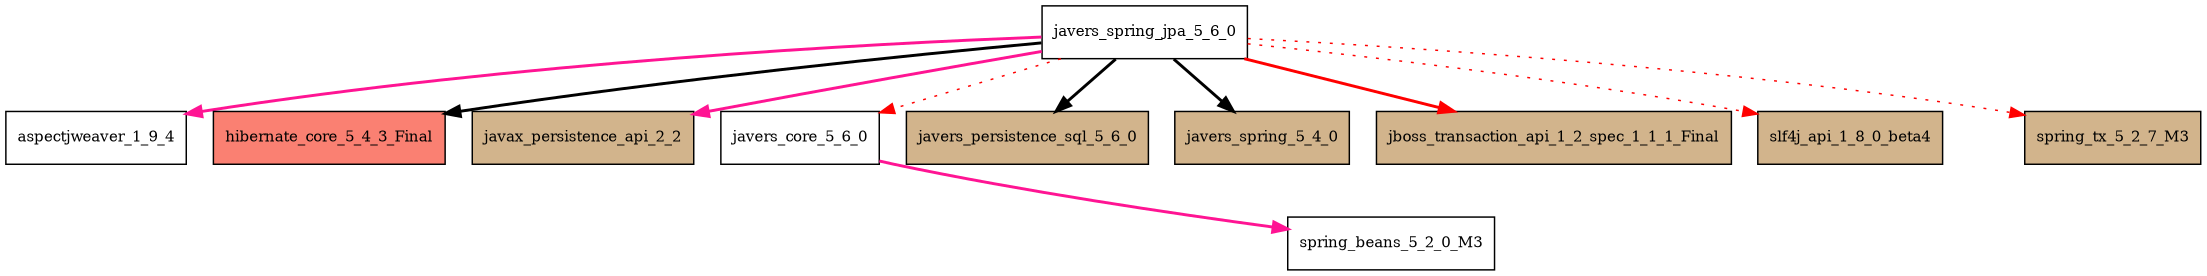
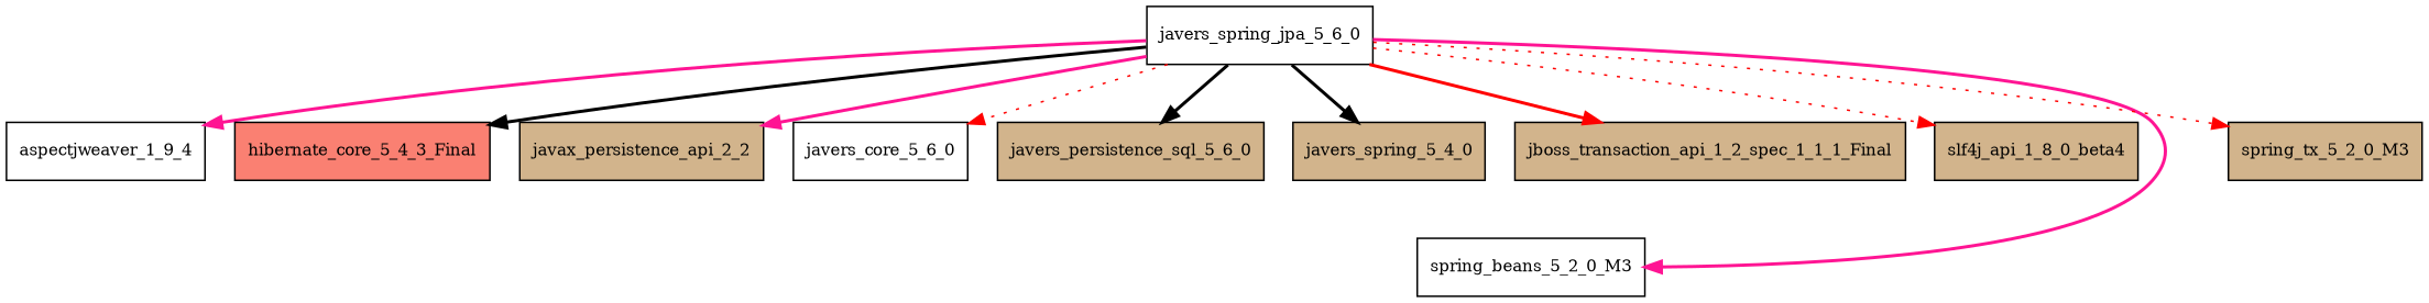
  digraph {
    node [fillcolor=tan fontsize=10.0 shape=box style=filled]
    edge [color=red style=bold]
    javers_spring_jpa_5_6_0 [fillcolor=white]
    aspectjweaver_1_9_4 [fillcolor=white]
    hibernate_core_5_4_3_Final [fillcolor=salmon]
    javax_persistence_api_2_2
    javers_core_5_6_0 [fillcolor=white]
    javers_persistence_sql_5_6_0
    n7 [label=javers_spring_5_4_0]
    jboss_transaction_api_1_2_spec_1_1_1_Final
    slf4j_api_1_8_0_beta4
    spring_beans_5_2_0_M3 [fillcolor=white]
-   spring_tx_5_2_0_M3 [label=spring_tx_5_2_7_M3]
+   spring_tx_5_2_0_M3
    javers_spring_jpa_5_6_0 -> aspectjweaver_1_9_4 [color=deeppink]
    javers_spring_jpa_5_6_0 -> hibernate_core_5_4_3_Final [color=black]
    javers_spring_jpa_5_6_0 -> javax_persistence_api_2_2 [color=deeppink]
    javers_spring_jpa_5_6_0 -> javers_core_5_6_0 [style=dotted]
    javers_spring_jpa_5_6_0 -> javers_persistence_sql_5_6_0 [color=black]
    javers_spring_jpa_5_6_0 -> n7 [color=black]
    javers_spring_jpa_5_6_0 -> jboss_transaction_api_1_2_spec_1_1_1_Final
    javers_spring_jpa_5_6_0 -> slf4j_api_1_8_0_beta4 [style=dotted]
-   javers_core_5_6_0 -> spring_beans_5_2_0_M3 [color=deeppink]
+   javers_spring_jpa_5_6_0 -> spring_beans_5_2_0_M3 [color=deeppink]
    javers_spring_jpa_5_6_0 -> spring_tx_5_2_0_M3 [style=dotted]
  }
